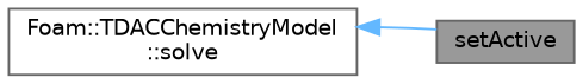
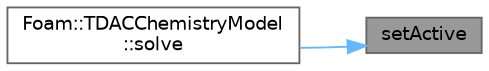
  digraph {
    rankdir=RL
    node [fontname=Helvetica fontsize=10 shape=box style=filled]
    n1 [color=gray40 fillcolor=grey60 fontcolor=black height=0.2 label=setActive width=0.4]
    n2 [color=grey40 fillcolor=white height=0.2 label="Foam::TDACChemistryModel\l::solve" width=0.4]
-   n2 -> n1 [color=steelblue1 dir=back fontname=Helvetica fontsize=10 labelfontname=Helvetica labelfontsize=10 style=solid]
+   n1 -> n2 [color=steelblue1 dir=back fontname=Helvetica fontsize=10 labelfontname=Helvetica labelfontsize=10 style=solid]
  }
